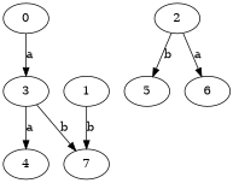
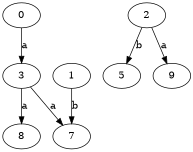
  strict digraph {
    0
    3
-   4
+   4 [label=8]
    7
    2
    5
-   6
+   6 [label=9]
    1
    0 -> 3 [label=a]
    3 -> 4 [label=a]
-   3 -> 7 [label=b]
+   3 -> 7 [label=a]
    2 -> 5 [label=b]
    2 -> 6 [label=a]
    1 -> 7 [label=b]
  }
